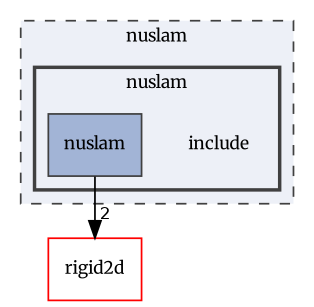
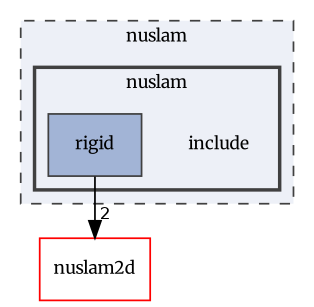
  digraph {
    compound=true
    fontname=Merriweather
    node [fontname=Merriweather fontsize=10 shape=box]
    n1 [label=include shape=plaintext]
-   n2 [color=grey25 fillcolor="#a2b4d6" label=nuslam style="filled,"]
-   n3 [color=red fillcolor="#edf0f7" label=rigid2d]
+   n2 [color=grey25 fillcolor="#a2b4d6" label=rigid style="filled,"]
+   n3 [color=red fillcolor="#edf0f7" label=nuslam2d]
    subgraph cluster_1 {
      bgcolor="#edf0f7"
      fontsize=10
      label=nuslam
      pencolor=grey25
      style="filled,dashed,"
      subgraph cluster_2 {
        bgcolor="#edf0f7"
        fontsize=10
        pencolor=grey25
        style="filled,bold,"
        n1
        n2
      }
    }
    n2 -> n3 [fontname=Merriweather fontsize=10 headlabel=2 labeldistance=1.5 labelfontname=Helvetica labelfontsize=10]
  }
